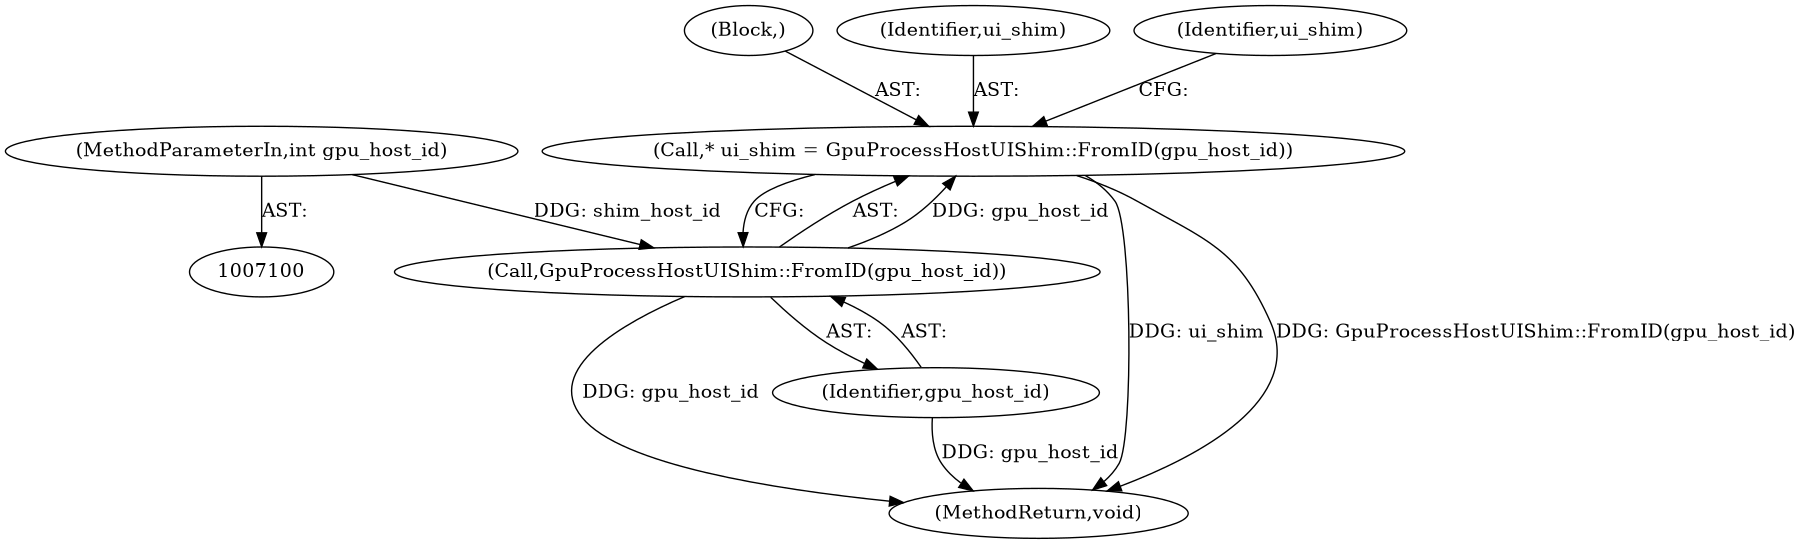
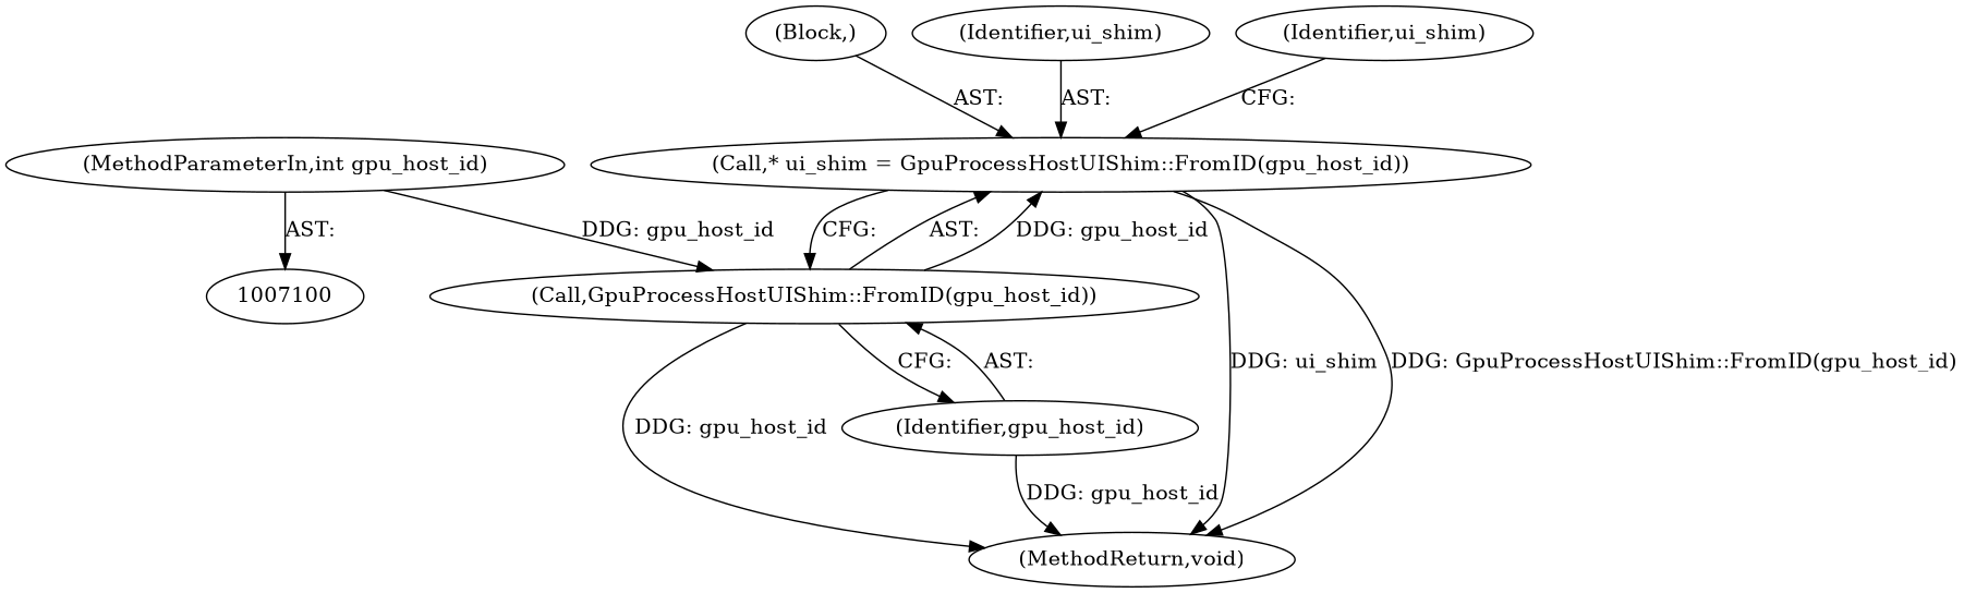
  digraph {
    n1 [label="(Call,* ui_shim = GpuProcessHostUIShim::FromID(gpu_host_id))"]
    n2 [label="(Call,GpuProcessHostUIShim::FromID(gpu_host_id))"]
    n3 [label="(MethodReturn,void)"]
    n4 [label="(Identifier,gpu_host_id)"]
    n5 [label="(Block,)"]
    n6 [label="(MethodParameterIn,int gpu_host_id)"]
    n7 [label=1007100]
    n8 [label="(Identifier,ui_shim)"]
    n9 [label="(Identifier,ui_shim)"]
    n1 -> n2 [label="CFG: "]
    n1 -> n3 [label="DDG: ui_shim"]
    n1 -> n3 [label="DDG: GpuProcessHostUIShim::FromID(gpu_host_id)"]
    n2 -> n1 [label="AST: "]
    n2 -> n1 [label="DDG: gpu_host_id"]
    n2 -> n3 [label="DDG: gpu_host_id"]
-   n2 -> n4 [label="AST: "]
+   n2 -> n4 [label="CFG: "]
    n4 -> n2 [label="AST: "]
    n4 -> n3 [label="DDG: gpu_host_id"]
    n5 -> n1 [label="AST: "]
-   n6 -> n2 [label="DDG: shim_host_id"]
+   n6 -> n2 [label="DDG: gpu_host_id"]
    n6 -> n7 [label="AST: "]
    n8 -> n1 [label="AST: "]
    n9 -> n1 [label="CFG: "]
  }
